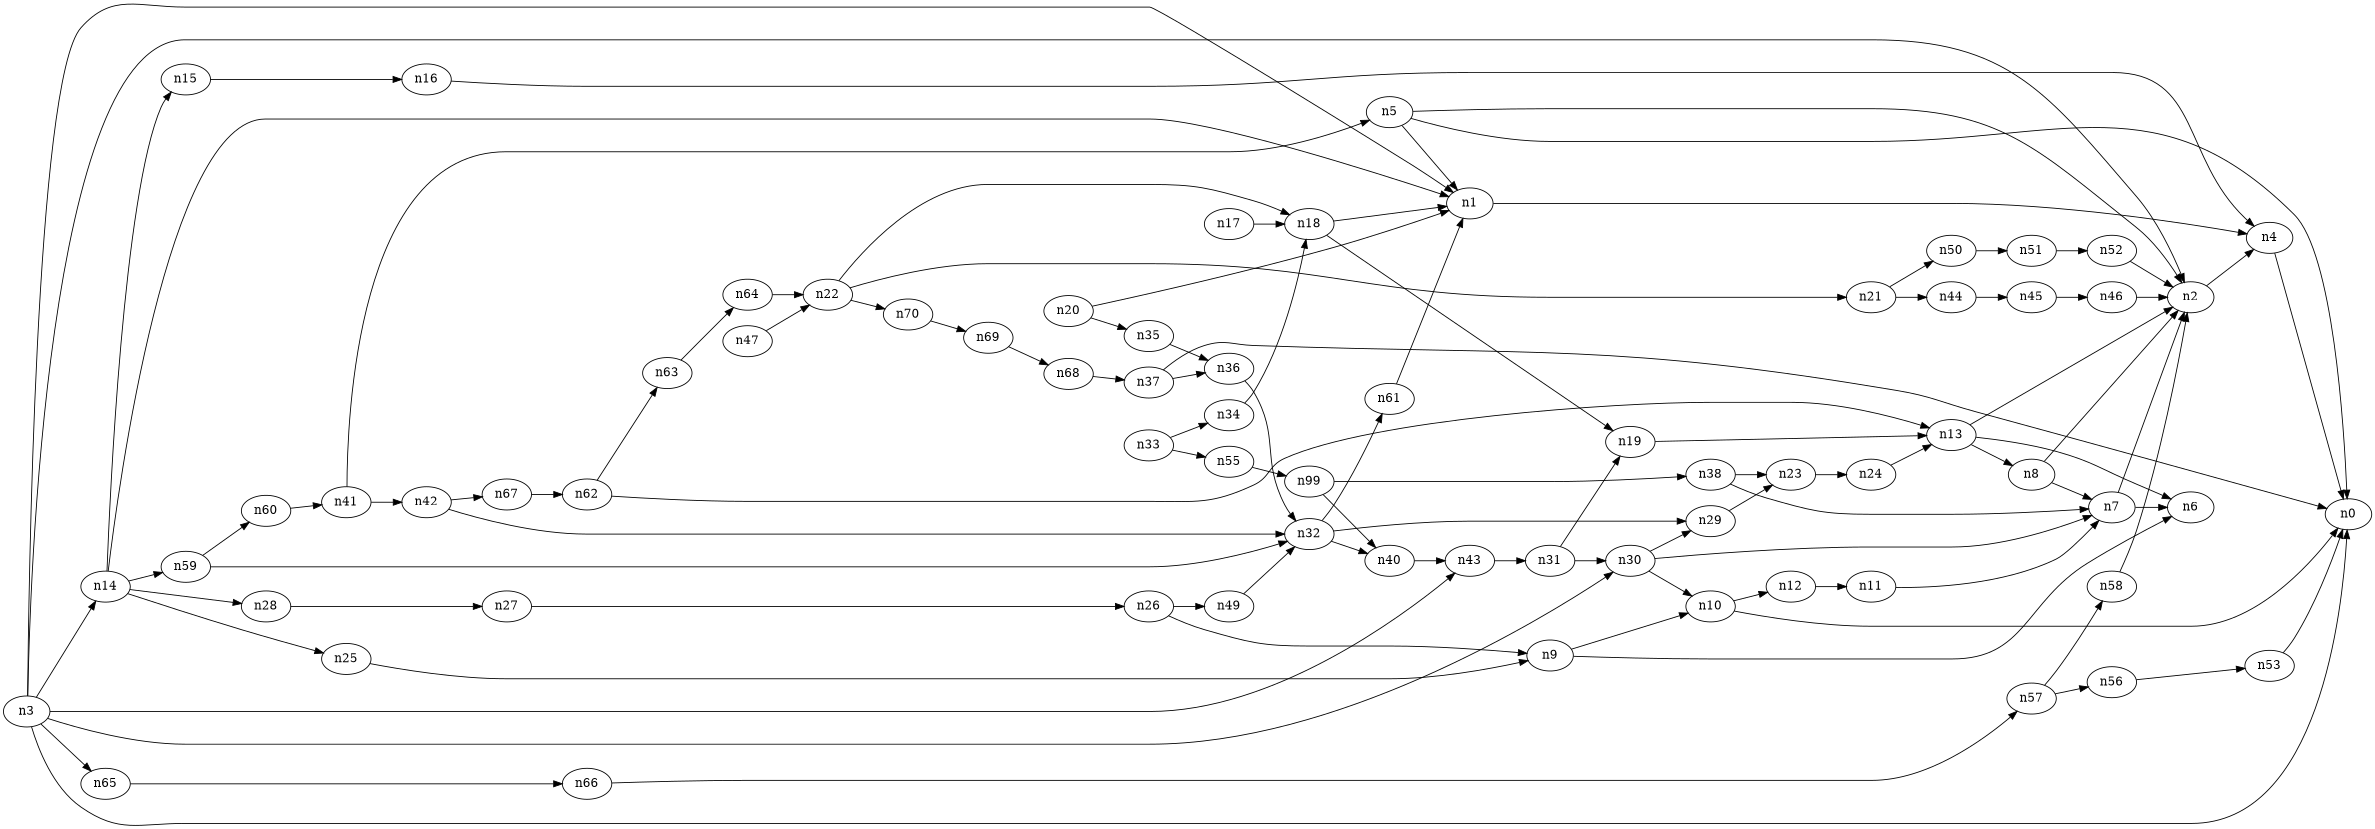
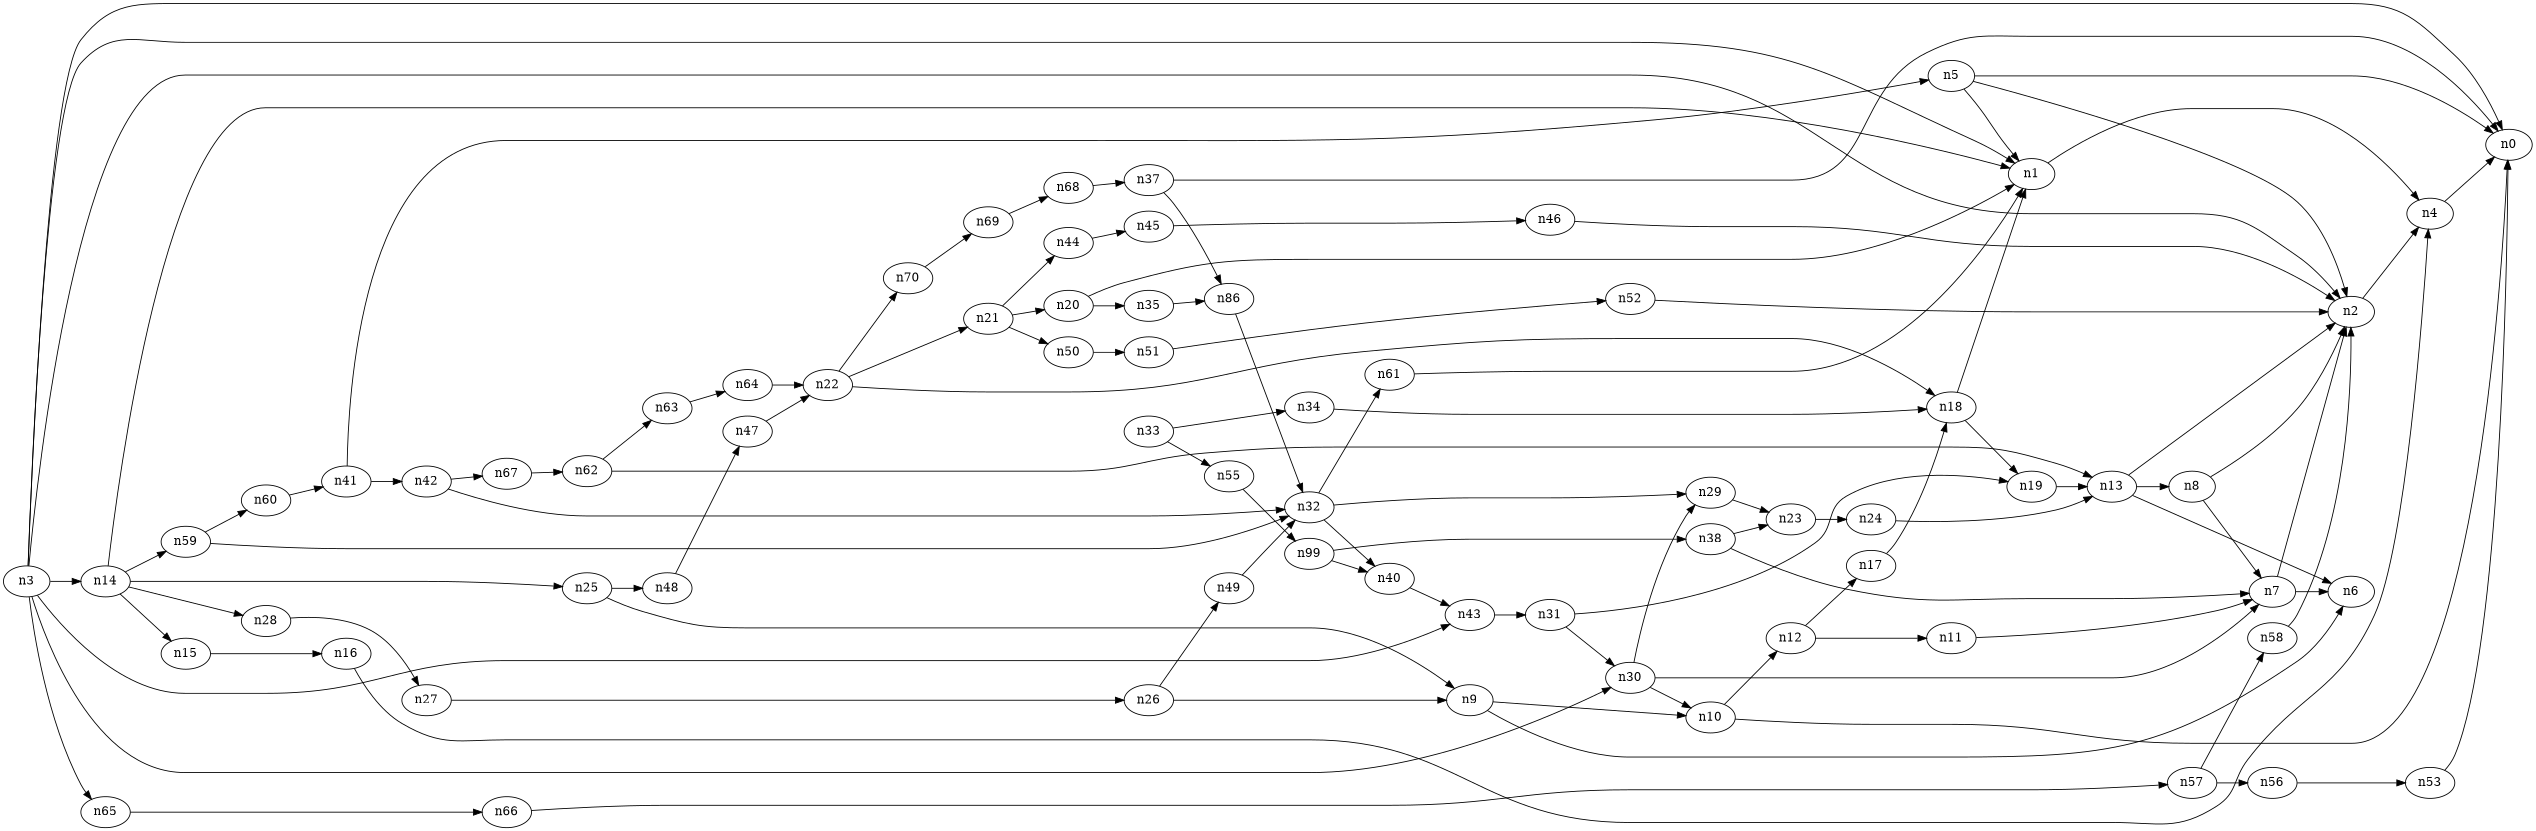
  digraph {
    rankdir=LR
    n1
    n4
    n0
    n2
    n3
    n14
    n30
    n43
    n65
    n15
    n25
    n28
    n59
    n7
    n10
    n29
    n31
    n66
    n16
    n9
+   n48
    n27
    n32
    n60
    n6
    n12
    n23
    n19
    n57
    n5
    n8
    n11
    n17
    n18
    n13
    n47
    n26
    n40
    n61
    n41
    n20
    n35
-   n36
+   n36 [label=n86]
    n21
    n44
    n50
    n45
    n51
    n46
    n52
    n22
    n70
    n69
    n68
    n24
    n49
    n33
    n34
    n55
    n39 [label=n99]
    n38
    n37
    n42
    n67
    n62
    n63
    n53
    n56
    n58
    n64
    n1 -> n4
    n4 -> n0
    n2 -> n4
    n3 -> n1
    n3 -> n0
    n3 -> n2
    n3 -> n14
    n3 -> n30
    n3 -> n43
    n3 -> n65
    n14 -> n1
    n14 -> n15
    n14 -> n25
    n14 -> n28
    n14 -> n59
    n30 -> n7
    n30 -> n10
    n30 -> n29
    n43 -> n31
    n65 -> n66
    n15 -> n16
    n25 -> n9
+   n25 -> n48
    n28 -> n27
    n59 -> n32
    n59 -> n60
    n7 -> n2
    n7 -> n6
    n10 -> n0
    n10 -> n12
    n29 -> n23
    n31 -> n30
    n31 -> n19
    n66 -> n57
    n16 -> n4
    n9 -> n10
    n9 -> n6
+   n48 -> n47
    n27 -> n26
    n32 -> n29
    n32 -> n40
    n32 -> n61
    n60 -> n41
    n12 -> n11
+   n12 -> n17
    n23 -> n24
    n19 -> n13
    n57 -> n56
    n57 -> n58
    n5 -> n1
    n5 -> n0
    n5 -> n2
    n8 -> n2
    n8 -> n7
    n11 -> n7
    n17 -> n18
    n18 -> n1
    n18 -> n19
    n13 -> n2
    n13 -> n6
    n13 -> n8
    n47 -> n22
    n26 -> n9
    n26 -> n49
    n40 -> n43
    n61 -> n1
    n41 -> n5
    n41 -> n42
    n20 -> n1
    n20 -> n35
    n35 -> n36
    n36 -> n32
+   n21 -> n20
    n21 -> n44
    n21 -> n50
    n44 -> n45
    n50 -> n51
    n45 -> n46
    n51 -> n52
    n46 -> n2
    n52 -> n2
    n22 -> n18
    n22 -> n21
    n22 -> n70
    n70 -> n69
    n69 -> n68
    n68 -> n37
    n24 -> n13
    n49 -> n32
    n33 -> n34
    n33 -> n55
    n34 -> n18
    n55 -> n39
    n39 -> n40
    n39 -> n38
    n38 -> n7
    n38 -> n23
    n37 -> n0
    n37 -> n36
    n42 -> n32
    n42 -> n67
    n67 -> n62
    n62 -> n13
    n62 -> n63
    n63 -> n64
    n53 -> n0
    n56 -> n53
    n58 -> n2
    n64 -> n22
  }
